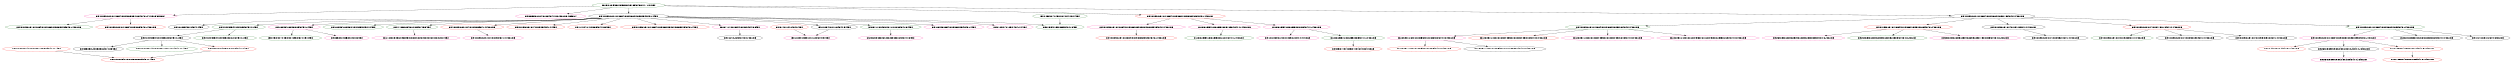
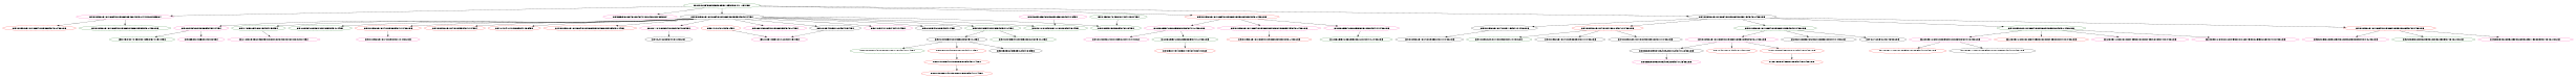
  digraph {
    fontname=Lato
    node [color=deeppink fontname=Lato]
    edge [fontname=Lato]
    "com.example:ProductCatalogService:jar:0.0.1-SNAPSHOT" [color=darkgreen]
    "org.springframework.boot:spring-boot-starter-web:jar:3.4.1:compile" [color=black]
    "org.springframework.boot:spring-boot-devtools:jar:3.4.1:runtime (optional)"
    "org.projectlombok:lombok:jar:1.18.36:compile (optional)"
    "org.springframework.boot:spring-boot-starter-test:jar:3.4.1:test" [color=black]
    "org.springframework.boot:spring-boot-starter-actuator:jar:3.4.1:compile" [color=red]
    "org.springframework.boot:spring-boot-starter:jar:3.4.1:compile" [color=darkgreen]
    "org.springframework.boot:spring-boot-starter-json:jar:3.4.1:compile" [color=darkgreen]
    "org.springframework.boot:spring-boot-starter-tomcat:jar:3.4.1:compile" [color=red]
    "org.springframework:spring-web:jar:6.2.1:compile" [color=black]
    "org.springframework:spring-webmvc:jar:6.2.1:compile" [color=red]
    "org.springframework.boot:spring-boot:jar:3.4.1:compile" [color=red]
    "org.springframework.boot:spring-boot-autoconfigure:jar:3.4.1:compile" [color=darkgreen]
    n14 [label="org.mockito.boot:spring-boot-test:jar:3.4.1:test"]
    "org.springframework.boot:spring-boot-test-autoconfigure:jar:3.4.1:test" [color=red]
    "com.jayway.jsonpath:json-path:jar:2.9.0:test"
    "jakarta.xml.bind:jakarta.xml.bind-api:jar:4.0.2:test" [color=darkgreen]
-   "net.minidev:json-smart:jar:2.5.1:test" [color=black]
+   "net.minidev:json-smart:jar:2.5.1:test" [color=black label="net.minidev:jupiter-smart:jar:2.5.1:test"]
    "org.assertj:assertj-core:jar:3.26.3:test" [color=darkgreen]
    "org.awaitility:awaitility:jar:4.2.2:test"
-   "org.hamcrest:hamcrest:jar:2.2:test" [color=black label="org.hamcrest:classic:jar:2.2:test"]
+   "org.hamcrest:hamcrest:jar:2.2:test" [color=black]
    "org.junit.jupiter:junit-jupiter:jar:5.11.4:test" [color=darkgreen]
    "org.mockito:mockito-core:jar:5.14.2:test"
    "org.mockito:mockito-junit-jupiter:jar:5.14.2:test" [color=darkgreen]
    "org.skyscreamer:jsonassert:jar:1.5.3:test" [color=darkgreen]
    "org.springframework:spring-core:jar:6.2.1:compile" [color=red]
    "org.springframework:spring-test:jar:6.2.1:test" [color=red]
    "org.xmlunit:xmlunit-core:jar:2.10.0:test" [color=red]
    "org.springframework.boot:spring-boot-actuator-autoconfigure:jar:3.4.1:compile"
    "io.micrometer:micrometer-observation:jar:1.14.2:compile"
    "io.micrometer:micrometer-jakarta9:jar:1.14.2:compile"
    "org.springframework.boot:spring-boot-starter-logging:jar:3.4.1:compile"
    "jakarta.annotation:jakarta.annotation-api:jar:2.1.1:compile" [color=black]
    "org.yaml:snakeyaml:jar:2.3:compile" [color=black]
    "com.fasterxml.jackson.core:jackson-databind:jar:2.18.2:compile"
    "com.fasterxml.jackson.datatype:jackson-datatype-jdk8:jar:2.18.2:compile" [color=red]
    "com.fasterxml.jackson.datatype:jackson-datatype-jsr310:jar:2.18.2:compile"
    "com.fasterxml.jackson.module:jackson-module-parameter-names:jar:2.18.2:compile"
    "org.apache.tomcat.embed:tomcat-embed-core:jar:10.1.34:compile"
    "org.apache.tomcat.embed:tomcat-embed-el:jar:10.1.34:compile" [color=darkgreen]
    "org.apache.tomcat.embed:tomcat-embed-websocket:jar:10.1.34:compile"
    "org.springframework:spring-beans:jar:6.2.1:compile" [color=black]
    "org.springframework:spring-aop:jar:6.2.1:compile" [color=darkgreen]
    "org.springframework:spring-context:jar:6.2.1:compile" [color=black]
    "org.springframework:spring-expression:jar:6.2.1:compile" [color=black]
    "org.slf4j:slf4j-api:jar:2.0.16:compile" [color=black]
    "jakarta.activation:jakarta.activation-api:jar:2.1.3:test"
    "net.minidev:accessors-smart:jar:2.5.1:test"
    "org.junit.jupiter:junit-jupiter-api:jar:5.11.4:test" [color=black]
    "org.junit.jupiter:junit-jupiter-params:jar:5.11.4:test" [color=darkgreen]
    "net.bytebuddy:byte-buddy-agent:jar:1.15.11:test" [color=darkgreen]
    "org.objenesis:objenesis:jar:3.3:test"
    "com.vaadin.external.google:android-json:jar:0.0.20131108.vaadin1:test"
    "org.springframework:spring-jcl:jar:6.2.1:compile"
    "org.springframework.boot:spring-boot-actuator:jar:3.4.1:compile" [color=red]
    "io.micrometer:micrometer-commons:jar:1.14.2:compile" [color=darkgreen]
    "io.micrometer:micrometer-core:jar:1.14.2:compile" [color=darkgreen]
    "org.hdrhistogram:HdrHistogram:jar:2.2.2:runtime"
    "ch.qos.logback:logback-classic:jar:1.5.12:compile" [color=red]
    "org.apache.logging.log4j:log4j-to-slf4j:jar:2.24.3:compile" [color=black]
    "org.slf4j:jul-to-slf4j:jar:2.0.16:compile" [color=red]
    "com.fasterxml.jackson.core:jackson-annotations:jar:2.18.2:compile" [color=black]
    "com.fasterxml.jackson.core:jackson-core:jar:2.18.2:compile" [color=red]
    "ch.qos.logback:logback-core:jar:1.5.12:compile" [color=red]
    "org.apache.logging.log4j:log4j-api:jar:2.24.3:compile"
    "net.bytebuddy:byte-buddy:jar:1.15.11:test" [color=darkgreen]
    "org.opentest4j:opentest4j:jar:1.3.0:test" [color=black]
    "org.junit.platform:junit-platform-commons:jar:1.11.4:test" [color=darkgreen]
    "org.apiguardian:apiguardian-api:jar:1.1.2:test" [color=red]
    "org.junit.jupiter:junit-jupiter-engine:jar:5.11.4:test" [color=red]
    "org.junit.platform:junit-platform-engine:jar:1.11.4:test" [color=red]
    "org.ow2.asm:asm:jar:9.6:test" [color=red]
    "org.latencyutils:LatencyUtils:jar:2.0.3:runtime" [color=red]
    "com.example:ProductCatalogService:jar:0.0.1-SNAPSHOT" -> "org.springframework.boot:spring-boot-starter-web:jar:3.4.1:compile"
    "com.example:ProductCatalogService:jar:0.0.1-SNAPSHOT" -> "org.springframework.boot:spring-boot-devtools:jar:3.4.1:runtime (optional)"
    "com.example:ProductCatalogService:jar:0.0.1-SNAPSHOT" -> "org.projectlombok:lombok:jar:1.18.36:compile (optional)"
    "com.example:ProductCatalogService:jar:0.0.1-SNAPSHOT" -> "org.springframework.boot:spring-boot-starter-test:jar:3.4.1:test"
    "com.example:ProductCatalogService:jar:0.0.1-SNAPSHOT" -> "org.springframework.boot:spring-boot-starter-actuator:jar:3.4.1:compile"
    "org.springframework.boot:spring-boot-starter-web:jar:3.4.1:compile" -> "org.springframework.boot:spring-boot-starter:jar:3.4.1:compile"
    "org.springframework.boot:spring-boot-starter-web:jar:3.4.1:compile" -> "org.springframework.boot:spring-boot-starter-json:jar:3.4.1:compile"
    "org.springframework.boot:spring-boot-starter-web:jar:3.4.1:compile" -> "org.springframework.boot:spring-boot-starter-tomcat:jar:3.4.1:compile"
    "org.springframework.boot:spring-boot-starter-web:jar:3.4.1:compile" -> "org.springframework:spring-web:jar:6.2.1:compile"
    "org.springframework.boot:spring-boot-starter-web:jar:3.4.1:compile" -> "org.springframework:spring-webmvc:jar:6.2.1:compile"
    "org.springframework.boot:spring-boot-devtools:jar:3.4.1:runtime (optional)" -> "org.springframework.boot:spring-boot:jar:3.4.1:compile"
    "org.springframework.boot:spring-boot-devtools:jar:3.4.1:runtime (optional)" -> "org.springframework.boot:spring-boot-autoconfigure:jar:3.4.1:compile"
    "org.springframework.boot:spring-boot-starter-test:jar:3.4.1:test" -> n14
    "org.springframework.boot:spring-boot-starter-test:jar:3.4.1:test" -> "org.springframework.boot:spring-boot-test-autoconfigure:jar:3.4.1:test"
    "org.springframework.boot:spring-boot-starter-test:jar:3.4.1:test" -> "com.jayway.jsonpath:json-path:jar:2.9.0:test"
    "org.springframework.boot:spring-boot-starter-test:jar:3.4.1:test" -> "jakarta.xml.bind:jakarta.xml.bind-api:jar:4.0.2:test"
    "org.springframework.boot:spring-boot-starter-test:jar:3.4.1:test" -> "net.minidev:json-smart:jar:2.5.1:test"
    "org.springframework.boot:spring-boot-starter-test:jar:3.4.1:test" -> "org.assertj:assertj-core:jar:3.26.3:test"
    "org.springframework.boot:spring-boot-starter-test:jar:3.4.1:test" -> "org.awaitility:awaitility:jar:4.2.2:test"
    "org.springframework.boot:spring-boot-starter-test:jar:3.4.1:test" -> "org.hamcrest:hamcrest:jar:2.2:test"
    "org.springframework.boot:spring-boot-starter-test:jar:3.4.1:test" -> "org.junit.jupiter:junit-jupiter:jar:5.11.4:test"
    "org.springframework.boot:spring-boot-starter-test:jar:3.4.1:test" -> "org.mockito:mockito-core:jar:5.14.2:test"
    "org.springframework.boot:spring-boot-starter-test:jar:3.4.1:test" -> "org.mockito:mockito-junit-jupiter:jar:5.14.2:test"
    "org.springframework.boot:spring-boot-starter-test:jar:3.4.1:test" -> "org.skyscreamer:jsonassert:jar:1.5.3:test"
    "org.springframework.boot:spring-boot-starter-test:jar:3.4.1:test" -> "org.springframework:spring-core:jar:6.2.1:compile"
    "org.springframework.boot:spring-boot-starter-test:jar:3.4.1:test" -> "org.springframework:spring-test:jar:6.2.1:test"
    "org.springframework.boot:spring-boot-starter-test:jar:3.4.1:test" -> "org.xmlunit:xmlunit-core:jar:2.10.0:test"
    "org.springframework.boot:spring-boot-starter-actuator:jar:3.4.1:compile" -> "org.springframework.boot:spring-boot-actuator-autoconfigure:jar:3.4.1:compile"
    "org.springframework.boot:spring-boot-starter-actuator:jar:3.4.1:compile" -> "io.micrometer:micrometer-observation:jar:1.14.2:compile"
    "org.springframework.boot:spring-boot-starter-actuator:jar:3.4.1:compile" -> "io.micrometer:micrometer-jakarta9:jar:1.14.2:compile"
    "org.springframework.boot:spring-boot-starter:jar:3.4.1:compile" -> "org.springframework.boot:spring-boot-starter-logging:jar:3.4.1:compile"
    "org.springframework.boot:spring-boot-starter:jar:3.4.1:compile" -> "jakarta.annotation:jakarta.annotation-api:jar:2.1.1:compile"
    "org.springframework.boot:spring-boot-starter:jar:3.4.1:compile" -> "org.yaml:snakeyaml:jar:2.3:compile"
    "org.springframework.boot:spring-boot-starter-json:jar:3.4.1:compile" -> "com.fasterxml.jackson.core:jackson-databind:jar:2.18.2:compile"
    "org.springframework.boot:spring-boot-starter-json:jar:3.4.1:compile" -> "com.fasterxml.jackson.datatype:jackson-datatype-jdk8:jar:2.18.2:compile"
    "org.springframework.boot:spring-boot-starter-json:jar:3.4.1:compile" -> "com.fasterxml.jackson.datatype:jackson-datatype-jsr310:jar:2.18.2:compile"
    "org.springframework.boot:spring-boot-starter-json:jar:3.4.1:compile" -> "com.fasterxml.jackson.module:jackson-module-parameter-names:jar:2.18.2:compile"
    "org.springframework.boot:spring-boot-starter-tomcat:jar:3.4.1:compile" -> "org.apache.tomcat.embed:tomcat-embed-core:jar:10.1.34:compile"
    "org.springframework.boot:spring-boot-starter-tomcat:jar:3.4.1:compile" -> "org.apache.tomcat.embed:tomcat-embed-el:jar:10.1.34:compile"
    "org.springframework.boot:spring-boot-starter-tomcat:jar:3.4.1:compile" -> "org.apache.tomcat.embed:tomcat-embed-websocket:jar:10.1.34:compile"
    "org.springframework:spring-web:jar:6.2.1:compile" -> "org.springframework:spring-beans:jar:6.2.1:compile"
    "org.springframework:spring-webmvc:jar:6.2.1:compile" -> "org.springframework:spring-aop:jar:6.2.1:compile"
    "org.springframework:spring-webmvc:jar:6.2.1:compile" -> "org.springframework:spring-context:jar:6.2.1:compile"
    "org.springframework:spring-webmvc:jar:6.2.1:compile" -> "org.springframework:spring-expression:jar:6.2.1:compile"
    "com.jayway.jsonpath:json-path:jar:2.9.0:test" -> "org.slf4j:slf4j-api:jar:2.0.16:compile"
-   "jakarta.xml.bind:jakarta.xml.bind-api:jar:4.0.2:test" -> "jakarta.activation:jakarta.activation-api:jar:2.1.3:test"
+   "jakarta.activation:jakarta.activation-api:jar:2.1.3:test" -> "jakarta.xml.bind:jakarta.xml.bind-api:jar:4.0.2:test"
    "net.minidev:json-smart:jar:2.5.1:test" -> "net.minidev:accessors-smart:jar:2.5.1:test"
    "org.junit.jupiter:junit-jupiter:jar:5.11.4:test" -> "org.junit.jupiter:junit-jupiter-api:jar:5.11.4:test"
    "org.junit.jupiter:junit-jupiter:jar:5.11.4:test" -> "org.junit.jupiter:junit-jupiter-params:jar:5.11.4:test"
    "org.mockito:mockito-core:jar:5.14.2:test" -> "net.bytebuddy:byte-buddy-agent:jar:1.15.11:test"
    "org.mockito:mockito-core:jar:5.14.2:test" -> "org.objenesis:objenesis:jar:3.3:test"
    "org.skyscreamer:jsonassert:jar:1.5.3:test" -> "com.vaadin.external.google:android-json:jar:0.0.20131108.vaadin1:test"
    "org.springframework:spring-core:jar:6.2.1:compile" -> "org.springframework:spring-jcl:jar:6.2.1:compile"
    "org.springframework.boot:spring-boot-actuator-autoconfigure:jar:3.4.1:compile" -> "org.springframework.boot:spring-boot-actuator:jar:3.4.1:compile"
    "io.micrometer:micrometer-observation:jar:1.14.2:compile" -> "io.micrometer:micrometer-commons:jar:1.14.2:compile"
    "io.micrometer:micrometer-jakarta9:jar:1.14.2:compile" -> "io.micrometer:micrometer-core:jar:1.14.2:compile"
    "io.micrometer:micrometer-jakarta9:jar:1.14.2:compile" -> "org.hdrhistogram:HdrHistogram:jar:2.2.2:runtime"
    "org.springframework.boot:spring-boot-starter-logging:jar:3.4.1:compile" -> "ch.qos.logback:logback-classic:jar:1.5.12:compile"
    "org.springframework.boot:spring-boot-starter-logging:jar:3.4.1:compile" -> "org.apache.logging.log4j:log4j-to-slf4j:jar:2.24.3:compile"
    "org.springframework.boot:spring-boot-starter-logging:jar:3.4.1:compile" -> "org.slf4j:jul-to-slf4j:jar:2.0.16:compile"
    "com.fasterxml.jackson.core:jackson-databind:jar:2.18.2:compile" -> "com.fasterxml.jackson.core:jackson-annotations:jar:2.18.2:compile"
    "com.fasterxml.jackson.core:jackson-databind:jar:2.18.2:compile" -> "com.fasterxml.jackson.core:jackson-core:jar:2.18.2:compile"
    "org.junit.jupiter:junit-jupiter-api:jar:5.11.4:test" -> "org.opentest4j:opentest4j:jar:1.3.0:test"
    "org.junit.jupiter:junit-jupiter-api:jar:5.11.4:test" -> "org.junit.platform:junit-platform-commons:jar:1.11.4:test"
    "org.junit.jupiter:junit-jupiter-api:jar:5.11.4:test" -> "org.apiguardian:apiguardian-api:jar:1.1.2:test"
    "io.micrometer:micrometer-core:jar:1.14.2:compile" -> "org.latencyutils:LatencyUtils:jar:2.0.3:runtime"
    "ch.qos.logback:logback-classic:jar:1.5.12:compile" -> "ch.qos.logback:logback-core:jar:1.5.12:compile"
    "org.apache.logging.log4j:log4j-to-slf4j:jar:2.24.3:compile" -> "org.apache.logging.log4j:log4j-api:jar:2.24.3:compile"
    "net.bytebuddy:byte-buddy:jar:1.15.11:test" -> "org.assertj:assertj-core:jar:3.26.3:test"
    "org.apiguardian:apiguardian-api:jar:1.1.2:test" -> "org.junit.jupiter:junit-jupiter-engine:jar:5.11.4:test"
-   "org.junit.platform:junit-platform-engine:jar:1.11.4:test" -> "org.junit.jupiter:junit-jupiter-engine:jar:5.11.4:test"
+   "org.junit.jupiter:junit-jupiter-engine:jar:5.11.4:test" -> "org.junit.platform:junit-platform-engine:jar:1.11.4:test"
    "org.ow2.asm:asm:jar:9.6:test" -> "net.minidev:accessors-smart:jar:2.5.1:test"
  }
